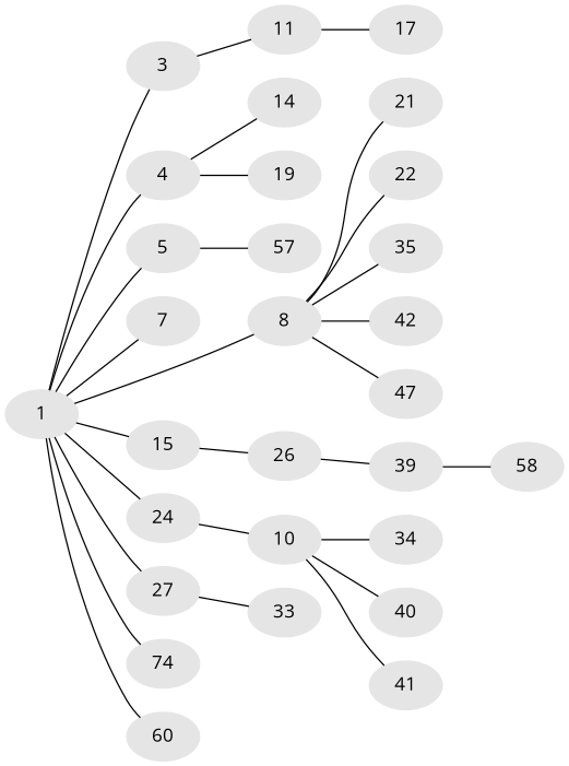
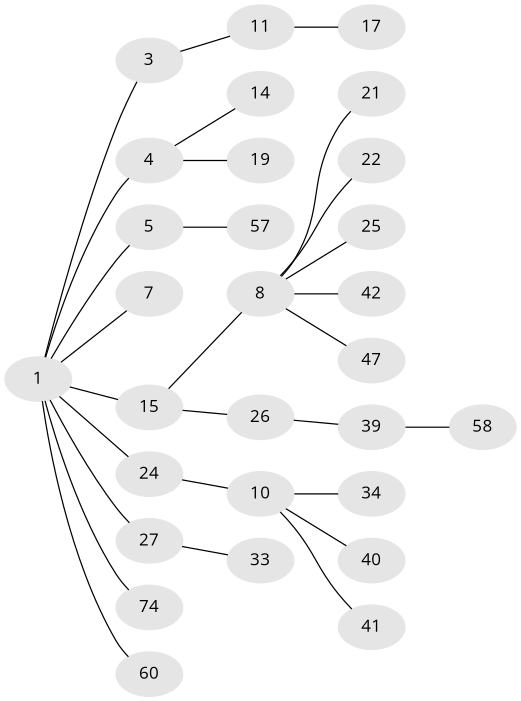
  graph {
    fontname="Open Sans"
    rankdir=LR
    node [color=gray90 fontname="Open Sans" style=filled]
    edge [fontname="Open Sans"]
    1 [super="+2"]
    3
    4
    5 [super="+6+18+50"]
    7
    8 [super="+9+12"]
    15 [super="+25"]
    24 [super="+43+54"]
    27 [super="+32"]
    n10 [label=74]
    60
    11 [super="+13"]
    14
    19
    57
    21 [super="+36"]
    22 [super="+53+45"]
-   35
+   35 [label=25]
    42
    47 [super="+51"]
    10 [super="+29+23+20+48"]
    34 [super="+52"]
    40
    41
    26 [super="+38"]
    33
    17
    39
    58
    1 -- 3
    1 -- 4
    1 -- 5
    1 -- 7
-   1 -- 8
+   15 -- 8
    1 -- 15
    1 -- 24
    1 -- 27
    1 -- n10
    1 -- 60
    3 -- 11
    4 -- 14
    4 -- 19
    5 -- 57
    8 -- 21
    8 -- 22
    8 -- 35
    8 -- 42
    8 -- 47
    15 -- 26
    24 -- 10
    27 -- 33
    11 -- 17
    10 -- 34
    10 -- 40
    10 -- 41
    26 -- 39
    39 -- 58
  }
